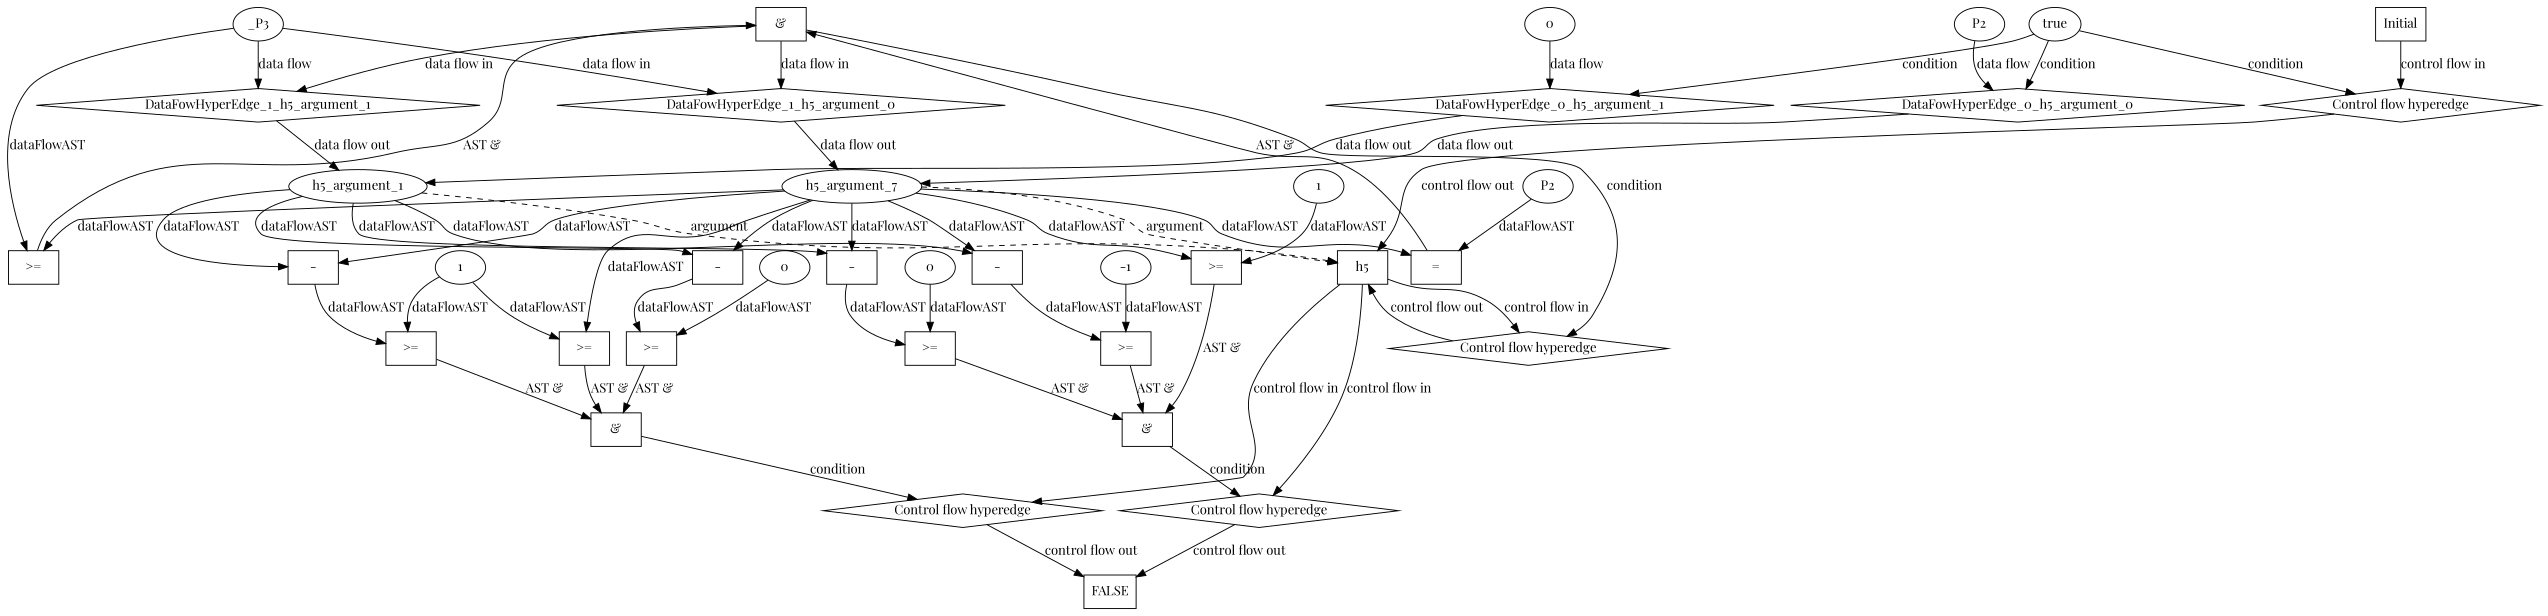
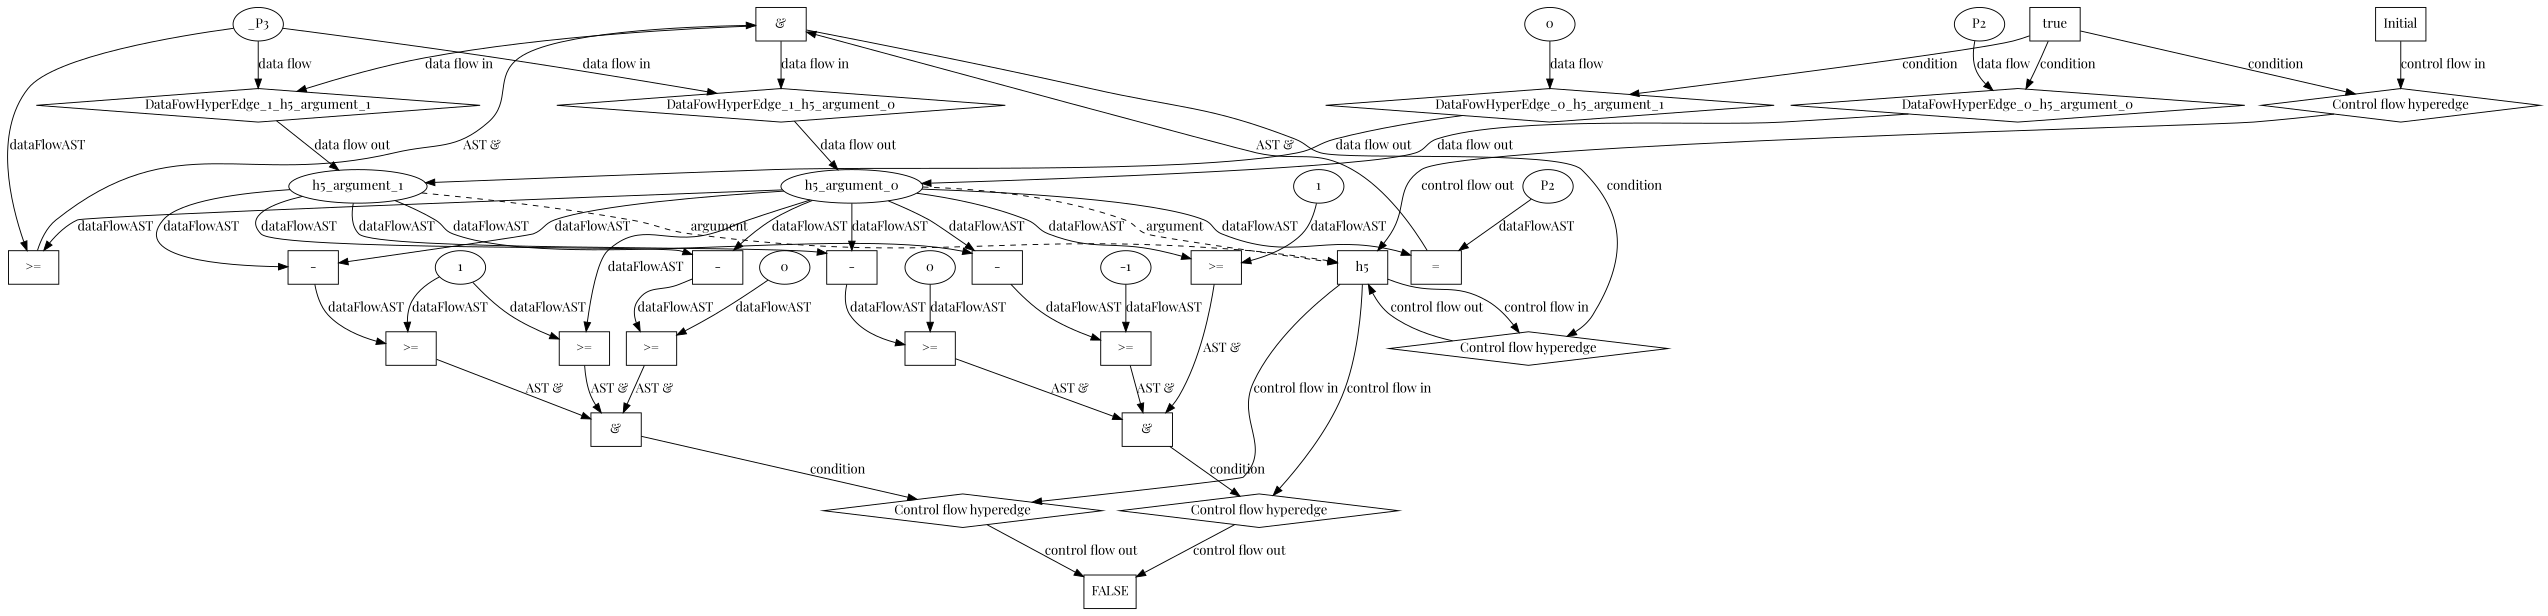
  digraph {
    fontname="Playfair Display"
    node [fontname="Playfair Display" shape=rect]
    edge [fontname="Playfair Display"]
    n1 [label=h5 nodeName=h5]
    n2 [label="Control flow hyperedge" nodeName=ControlFowHyperEdge_1 shape=diamond]
    n3 [label="Control flow hyperedge" nodeName=ControlFowHyperEdge_2 shape=diamond]
    n4 [label="Control flow hyperedge" nodeName=ControlFowHyperEdge_3 shape=diamond]
    n5 [label=FALSE nodeName=FALSE]
    n6 [label=Initial nodeName=Initial]
    n7 [label="Control flow hyperedge" nodeName=ControlFowHyperEdge_0 shape=diamond]
-   n8 [label=h5_argument_7 nodeName=argument0 shape=oval]
+   n8 [label=h5_argument_0 nodeName=argument0 shape=oval]
    n9 [label=">=" nodeName=xxxh5___h5_1xxxguard_0_node_0]
    n10 [label="=" nodeName=xxxh5___h5_1xxxguard1_node_0]
    n11 [label="-" nodeName=xxxFALSE___h5_2xxxguard_0_node_1]
    n12 [label=">=" nodeName=xxxFALSE___h5_2xxxguard1_node_0]
    n13 [label="-" nodeName=xxxFALSE___h5_2xxxguard2_node_2]
    n14 [label="-" nodeName=xxxFALSE___h5_3xxxguard_0_node_2]
    n15 [label=">=" nodeName=xxxFALSE___h5_3xxxguard1_node_0]
    n16 [label="-" nodeName=xxxFALSE___h5_3xxxguard2_node_2]
    n17 [label="&" nodeName=xxxh5___h5_1xxx_and]
    n18 [label=">=" nodeName=xxxFALSE___h5_2xxxguard_0_node_0]
    n19 [label="&" nodeName=xxxFALSE___h5_2xxx_and]
    n20 [label=">=" nodeName=xxxFALSE___h5_2xxxguard2_node_0]
    n21 [label=">=" nodeName=xxxFALSE___h5_3xxxguard_0_node_0]
    n22 [label="&" nodeName=xxxFALSE___h5_3xxx_and]
    n23 [label=">=" nodeName=xxxFALSE___h5_3xxxguard2_node_0]
    n24 [label=DataFowHyperEdge_1_h5_argument_0 nodeName=DataFowHyperEdge_1_h5_argument_0 shape=diamond]
    n25 [label=h5_argument_1 nodeName=argument1 shape=oval]
-   n26 [label=true nodeName=true_0 shape=ellipse]
+   n26 [label=true nodeName=true_0]
    n27 [label=DataFowHyperEdge_0_h5_argument_0 nodeName=DataFowHyperEdge_0_h5_argument_0 shape=diamond]
    n28 [label=DataFowHyperEdge_0_h5_argument_1 nodeName=DataFowHyperEdge_0_h5_argument_1 shape=diamond]
    n29 [label=P2 nodeName=xxxh5___Initial_0xxxdataFlow_0_node_0 shape=""]
    n30 [label=0 nodeName=xxxh5___Initial_0xxxdataFlow1_node_0 shape=""]
    n31 [label=DataFowHyperEdge_1_h5_argument_1 nodeName=DataFowHyperEdge_1_h5_argument_1 shape=diamond]
    n32 [label=_P3 nodeName=xxxh5___h5_1xxxdataFlow_0_node_0 shape=""]
    n33 [label=P2 nodeName=xxxh5___h5_1xxxguard1_node_1 shape=""]
    n34 [label=1 nodeName=xxxFALSE___h5_2xxxguard_0_node_4 shape=""]
    n35 [label=0 nodeName=xxxFALSE___h5_2xxxguard2_node_1 shape=""]
    n36 [label=-1 nodeName=xxxFALSE___h5_3xxxguard_0_node_1 shape=""]
    n37 [label=1 nodeName=xxxFALSE___h5_3xxxguard1_node_2 shape=""]
    n38 [label=0 nodeName=xxxFALSE___h5_3xxxguard2_node_1 shape=""]
    n1 -> n2 [label="control flow in"]
    n1 -> n3 [label="control flow in"]
    n1 -> n4 [label="control flow in"]
    n2 -> n1 [label="control flow out"]
    n3 -> n5 [label="control flow out"]
    n4 -> n5 [label="control flow out"]
    n6 -> n7 [label="control flow in"]
    n7 -> n1 [label="control flow out"]
    n8 -> n1 [label=argument style=dashed]
    n8 -> n9 [label=dataFlowAST]
    n8 -> n10 [label=dataFlowAST]
    n8 -> n11 [label=dataFlowAST]
    n8 -> n12 [label=dataFlowAST]
    n8 -> n13 [label=dataFlowAST]
    n8 -> n14 [label=dataFlowAST]
    n8 -> n15 [label=dataFlowAST]
    n8 -> n16 [label=dataFlowAST]
    n9 -> n17 [label="AST &"]
    n10 -> n17 [label="AST &"]
    n11 -> n18 [label=dataFlowAST]
    n12 -> n19 [label="AST &"]
    n13 -> n20 [label=dataFlowAST]
    n14 -> n21 [label=dataFlowAST]
    n15 -> n22 [label="AST &"]
    n16 -> n23 [label=dataFlowAST]
    n17 -> n2 [label=condition]
    n17 -> n24 [label="data flow in"]
    n17 -> n31 [label="data flow in"]
    n18 -> n19 [label="AST &"]
    n19 -> n3 [label=condition]
    n20 -> n19 [label="AST &"]
    n21 -> n22 [label="AST &"]
    n22 -> n4 [label=condition]
    n23 -> n22 [label="AST &"]
    n24 -> n8 [label="data flow out"]
    n25 -> n1 [label=argument style=dashed]
    n25 -> n11 [label=dataFlowAST]
    n25 -> n13 [label=dataFlowAST]
    n25 -> n14 [label=dataFlowAST]
    n25 -> n16 [label=dataFlowAST]
    n26 -> n7 [label=condition]
    n26 -> n27 [label=condition]
    n26 -> n28 [label=condition]
    n27 -> n8 [label="data flow out"]
    n28 -> n25 [label="data flow out"]
    n29 -> n27 [label="data flow"]
    n30 -> n28 [label="data flow"]
    n31 -> n25 [label="data flow out"]
    n32 -> n9 [label=dataFlowAST]
    n32 -> n24 [label="data flow in"]
    n32 -> n31 [label="data flow"]
    n33 -> n10 [label=dataFlowAST]
    n34 -> n12 [label=dataFlowAST]
    n34 -> n18 [label=dataFlowAST]
    n35 -> n20 [label=dataFlowAST]
    n36 -> n21 [label=dataFlowAST]
    n37 -> n15 [label=dataFlowAST]
    n38 -> n23 [label=dataFlowAST]
  }
